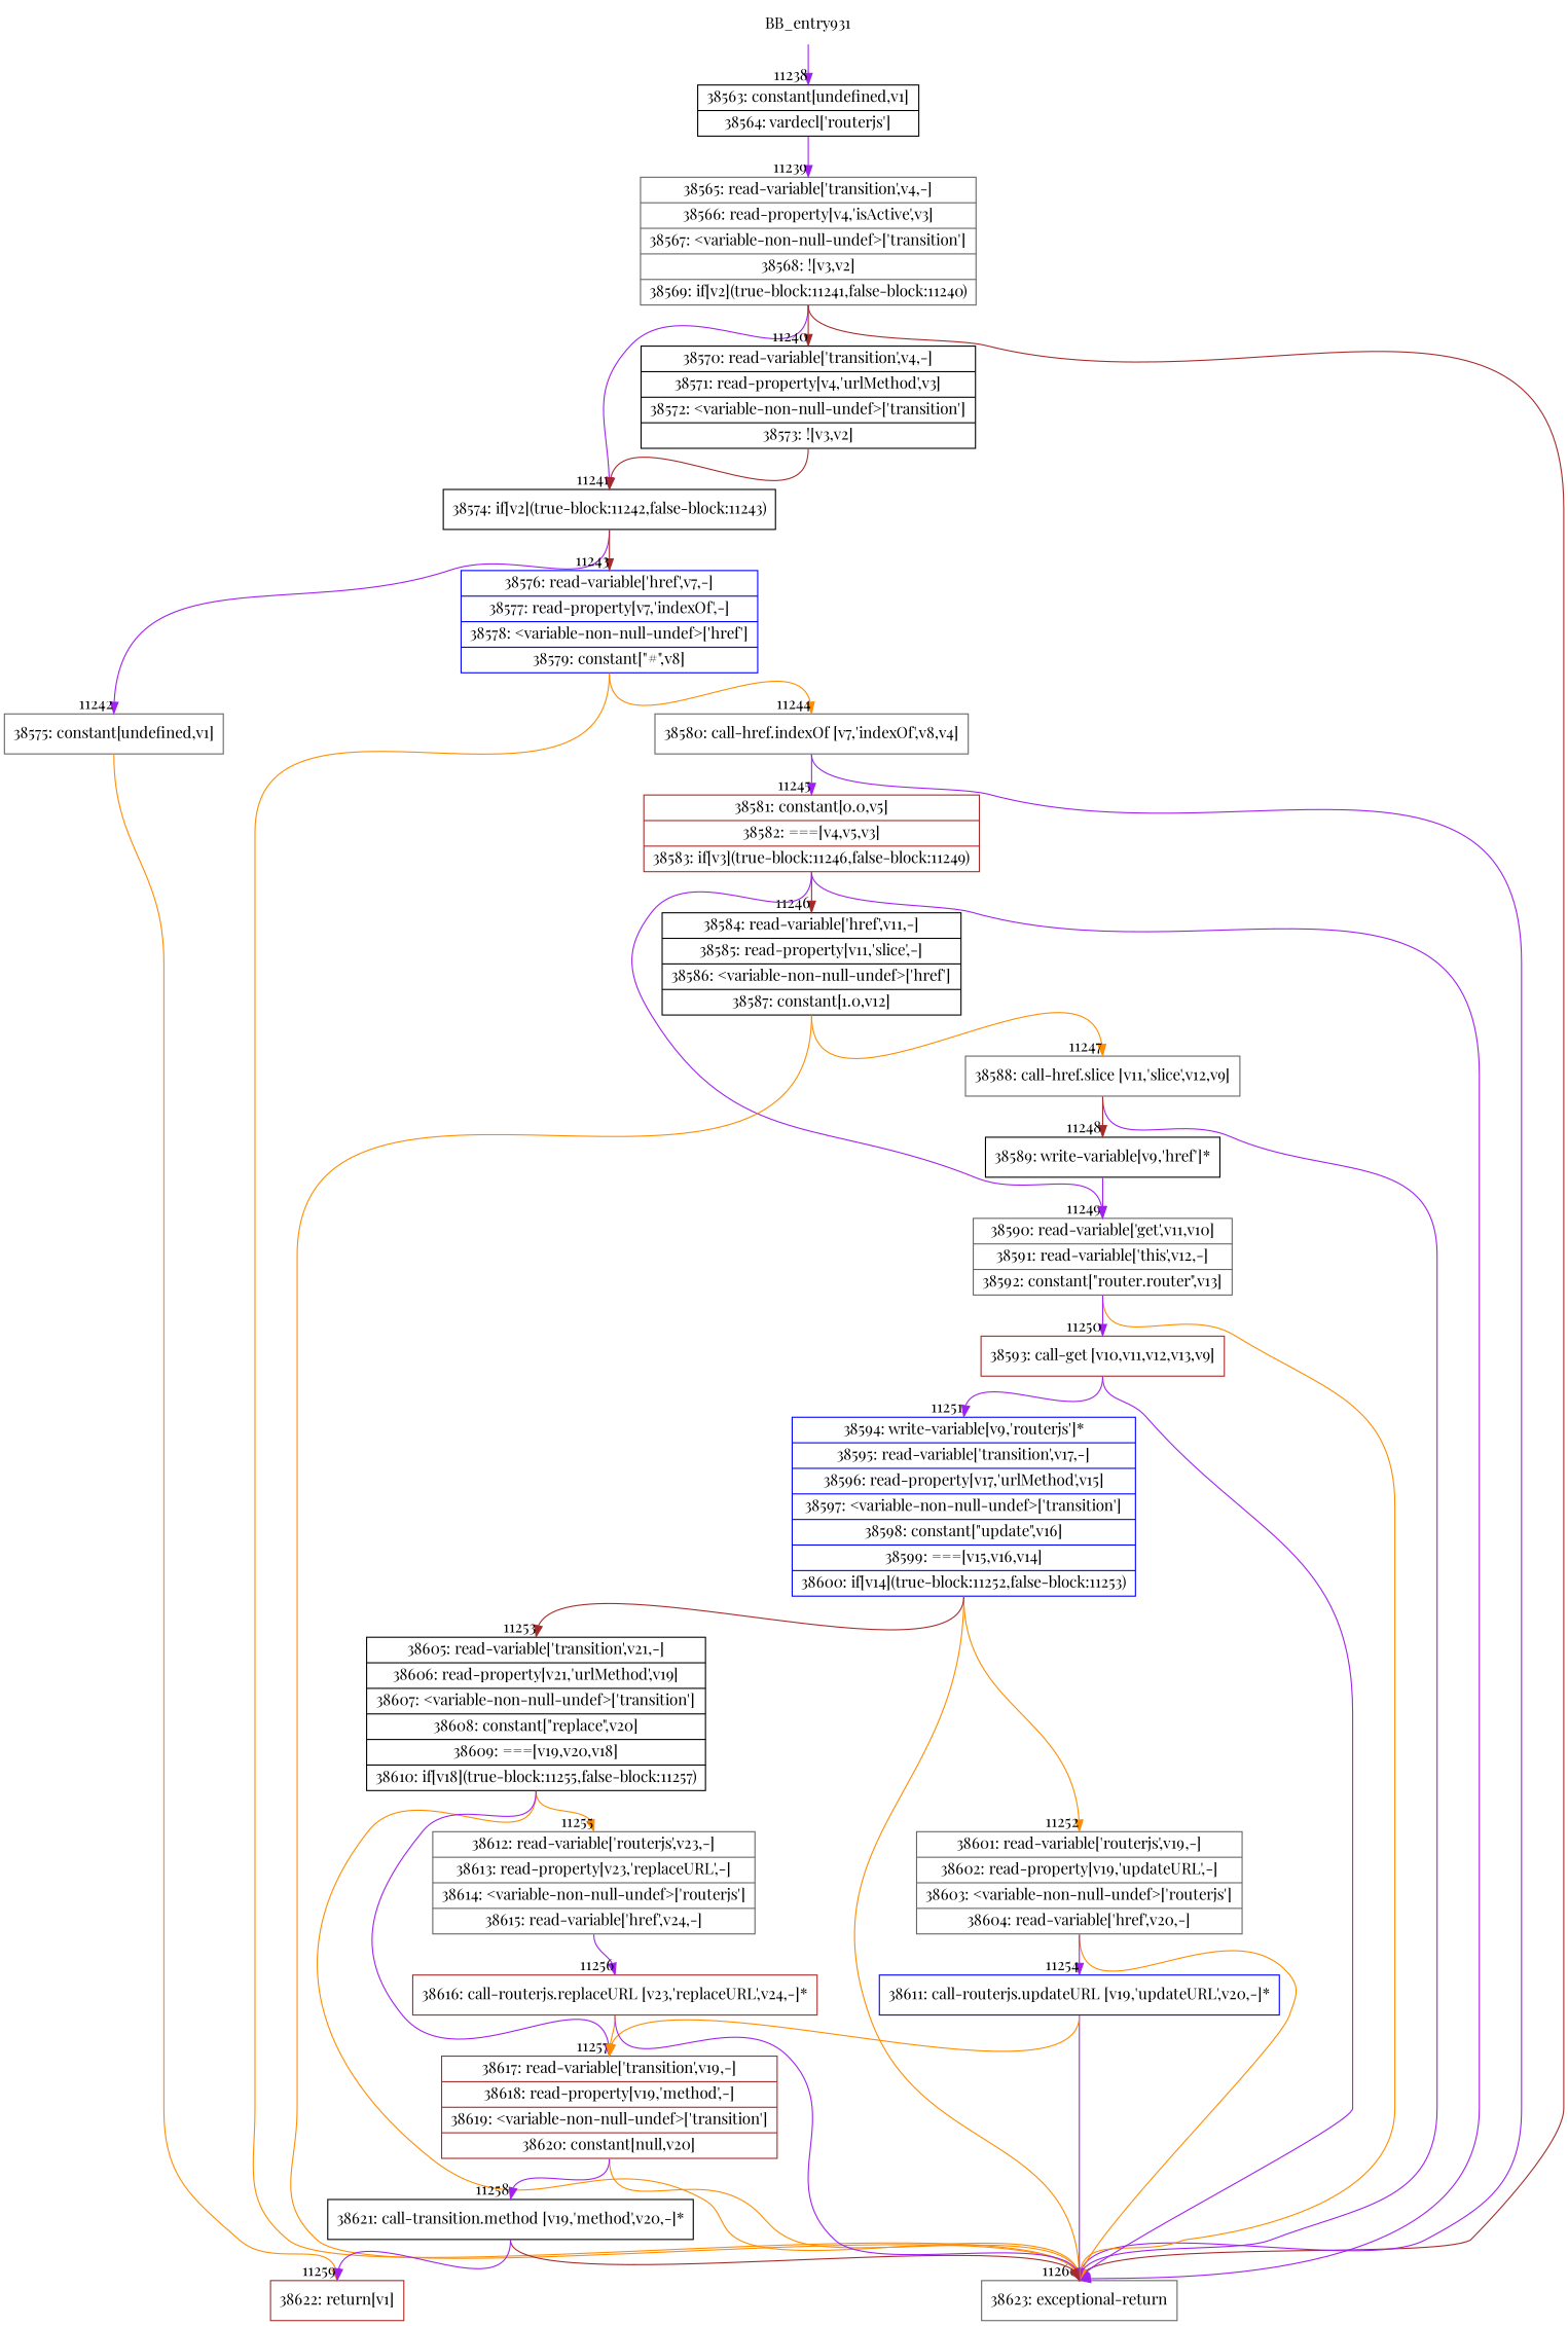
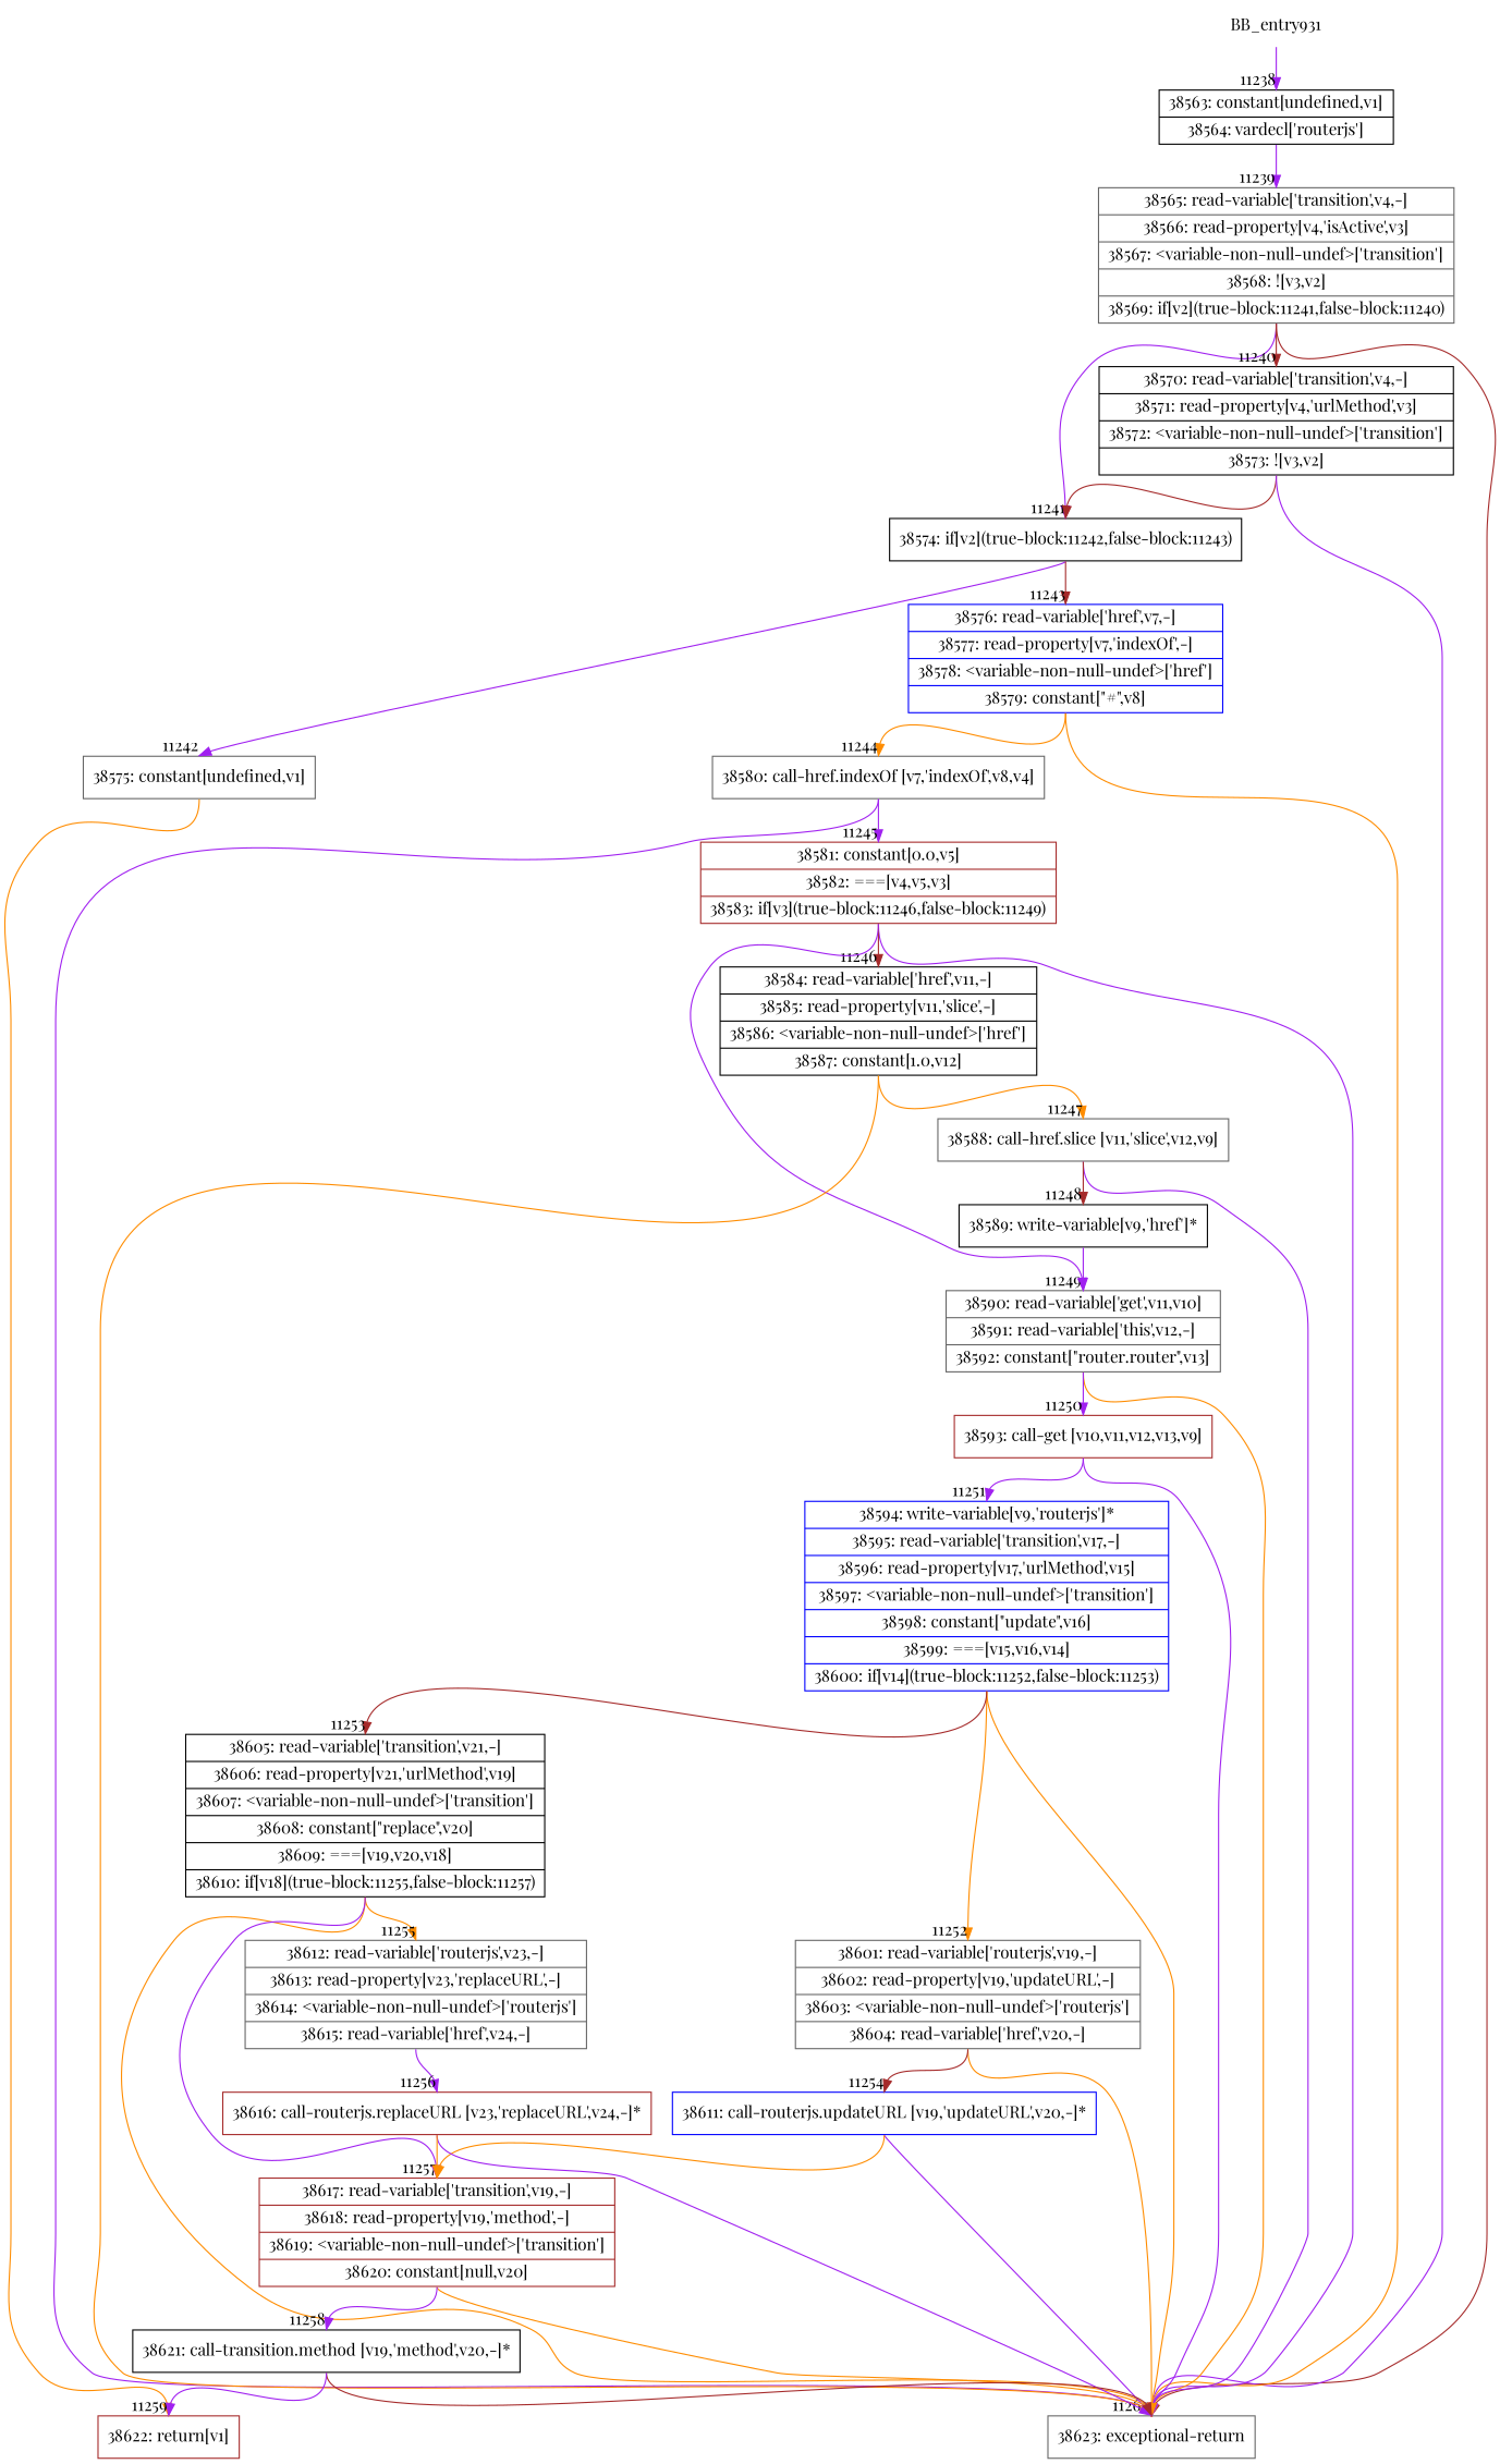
  digraph {
    fontname="Playfair Display"
    rankdir=TD
    node [color=gray40 fontname="Playfair Display" shape=record]
    edge [color=purple fontname="Playfair Display" headport=n tailport=s]
    n1 [label=BB_entry931 shape=none]
    n2 [color=black label="{38563: constant[undefined,v1]|38564: vardecl['routerjs']}"]
    n3 [label="{38565: read-variable['transition',v4,-]|38566: read-property[v4,'isActive',v3]|38567: \<variable-non-null-undef\>['transition']|38568: ![v3,v2]|38569: if[v2](true-block:11241,false-block:11240)}"]
    n4 [color=black label="{38574: if[v2](true-block:11242,false-block:11243)}"]
    n5 [color=black label="{38570: read-variable['transition',v4,-]|38571: read-property[v4,'urlMethod',v3]|38572: \<variable-non-null-undef\>['transition']|38573: ![v3,v2]}"]
    n6 [label="{38623: exceptional-return}"]
    n7 [label="{38575: constant[undefined,v1]}"]
    n8 [color=blue label="{38576: read-variable['href',v7,-]|38577: read-property[v7,'indexOf',-]|38578: \<variable-non-null-undef\>['href']|38579: constant[\"#\",v8]}"]
    n9 [color=brown label="{38622: return[v1]}"]
    n10 [label="{38580: call-href.indexOf [v7,'indexOf',v8,v4]}"]
    n11 [color=brown label="{38581: constant[0.0,v5]|38582: ===[v4,v5,v3]|38583: if[v3](true-block:11246,false-block:11249)}"]
    n12 [color=black label="{38584: read-variable['href',v11,-]|38585: read-property[v11,'slice',-]|38586: \<variable-non-null-undef\>['href']|38587: constant[1.0,v12]}"]
    n13 [label="{38590: read-variable['get',v11,v10]|38591: read-variable['this',v12,-]|38592: constant[\"router.router\",v13]}"]
    n14 [label="{38588: call-href.slice [v11,'slice',v12,v9]}"]
    n15 [color=brown label="{38593: call-get [v10,v11,v12,v13,v9]}"]
    n16 [color=black label="{38589: write-variable[v9,'href']*}"]
    n17 [color=blue label="{38594: write-variable[v9,'routerjs']*|38595: read-variable['transition',v17,-]|38596: read-property[v17,'urlMethod',v15]|38597: \<variable-non-null-undef\>['transition']|38598: constant[\"update\",v16]|38599: ===[v15,v16,v14]|38600: if[v14](true-block:11252,false-block:11253)}"]
    n18 [label="{38601: read-variable['routerjs',v19,-]|38602: read-property[v19,'updateURL',-]|38603: \<variable-non-null-undef\>['routerjs']|38604: read-variable['href',v20,-]}"]
    n19 [color=black label="{38605: read-variable['transition',v21,-]|38606: read-property[v21,'urlMethod',v19]|38607: \<variable-non-null-undef\>['transition']|38608: constant[\"replace\",v20]|38609: ===[v19,v20,v18]|38610: if[v18](true-block:11255,false-block:11257)}"]
    n20 [color=blue label="{38611: call-routerjs.updateURL [v19,'updateURL',v20,-]*}"]
    n21 [label="{38612: read-variable['routerjs',v23,-]|38613: read-property[v23,'replaceURL',-]|38614: \<variable-non-null-undef\>['routerjs']|38615: read-variable['href',v24,-]}"]
    n22 [color=brown label="{38617: read-variable['transition',v19,-]|38618: read-property[v19,'method',-]|38619: \<variable-non-null-undef\>['transition']|38620: constant[null,v20]}"]
    n23 [color=brown label="{38616: call-routerjs.replaceURL [v23,'replaceURL',v24,-]*}"]
    n24 [color=black label="{38621: call-transition.method [v19,'method',v20,-]*}"]
    n1 -> n2 [headlabel="    11238"]
    n2 -> n3 [headlabel="      11239"]
    n3 -> n4 [headlabel="      11241"]
    n3 -> n5 [color=brown headlabel="      11240"]
    n3 -> n6 [color=brown headlabel="      11260"]
    n4 -> n7 [headlabel="      11242"]
    n4 -> n8 [color=brown headlabel="      11243"]
    n5 -> n4 [color=brown]
+   n5 -> n6
    n7 -> n9 [color=darkorange headlabel="      11259"]
    n8 -> n6 [color=darkorange]
    n8 -> n10 [color=darkorange headlabel="      11244"]
    n10 -> n6
    n10 -> n11 [headlabel="      11245"]
    n11 -> n6
    n11 -> n12 [color=brown headlabel="      11246"]
    n11 -> n13 [headlabel="      11249"]
    n12 -> n6 [color=darkorange]
    n12 -> n14 [color=darkorange headlabel="      11247"]
    n13 -> n6 [color=darkorange]
    n13 -> n15 [headlabel="      11250"]
    n14 -> n6
    n14 -> n16 [color=brown headlabel="      11248"]
    n15 -> n6
    n15 -> n17 [headlabel="      11251"]
    n16 -> n13
    n17 -> n6 [color=darkorange]
    n17 -> n18 [color=darkorange headlabel="      11252"]
    n17 -> n19 [color=brown headlabel="      11253"]
    n18 -> n6 [color=darkorange]
-   n18 -> n20 [headlabel="      11254"]
+   n18 -> n20 [color=brown headlabel="      11254"]
    n19 -> n6 [color=darkorange]
    n19 -> n21 [color=darkorange headlabel="      11255"]
    n19 -> n22 [headlabel="      11257"]
    n20 -> n6
    n20 -> n22 [color=darkorange]
    n21 -> n23 [headlabel="      11256"]
    n22 -> n6 [color=darkorange]
    n22 -> n24 [headlabel="      11258"]
    n23 -> n6
    n23 -> n22 [color=darkorange]
    n24 -> n6 [color=brown]
    n24 -> n9
  }
